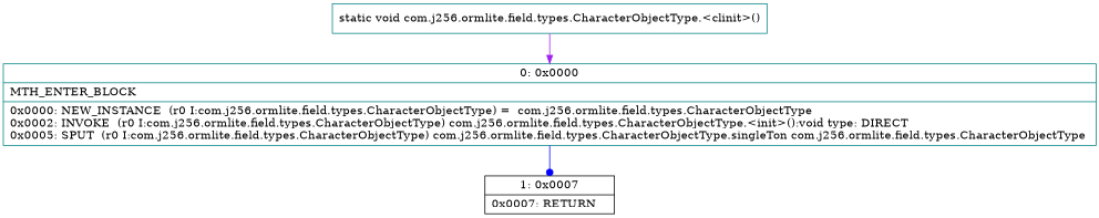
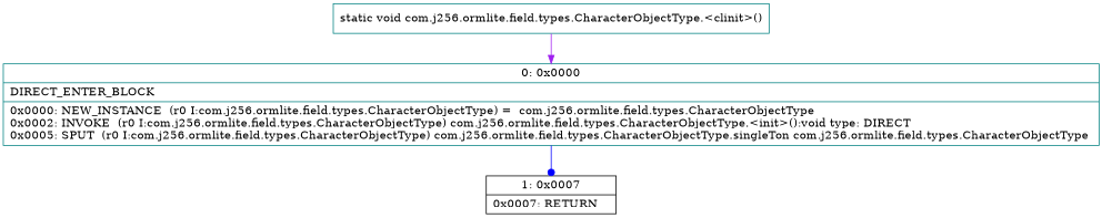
  digraph {
    node [shape=record color=teal]
-   n1 [label="{0\:\ 0x0000|MTH_ENTER_BLOCK\l|0x0000: NEW_INSTANCE  (r0 I:com.j256.ormlite.field.types.CharacterObjectType) =  com.j256.ormlite.field.types.CharacterObjectType \l0x0002: INVOKE  (r0 I:com.j256.ormlite.field.types.CharacterObjectType) com.j256.ormlite.field.types.CharacterObjectType.\<init\>():void type: DIRECT \l0x0005: SPUT  (r0 I:com.j256.ormlite.field.types.CharacterObjectType) com.j256.ormlite.field.types.CharacterObjectType.singleTon com.j256.ormlite.field.types.CharacterObjectType \l}"]
+   n1 [label="{0\:\ 0x0000|DIRECT_ENTER_BLOCK\l|0x0000: NEW_INSTANCE  (r0 I:com.j256.ormlite.field.types.CharacterObjectType) =  com.j256.ormlite.field.types.CharacterObjectType \l0x0002: INVOKE  (r0 I:com.j256.ormlite.field.types.CharacterObjectType) com.j256.ormlite.field.types.CharacterObjectType.\<init\>():void type: DIRECT \l0x0005: SPUT  (r0 I:com.j256.ormlite.field.types.CharacterObjectType) com.j256.ormlite.field.types.CharacterObjectType.singleTon com.j256.ormlite.field.types.CharacterObjectType \l}"]
    n2 [label="{1\:\ 0x0007|0x0007: RETURN   \l}" color=black]
    n3 [label="{static void com.j256.ormlite.field.types.CharacterObjectType.\<clinit\>() }"]
    n1 -> n2 [color=blue arrowhead=dot]
    n3 -> n1 [color=purple arrowhead=normal]
  }
